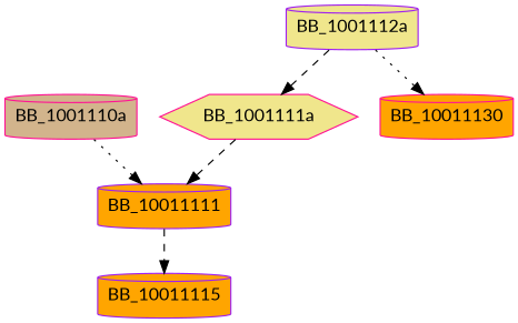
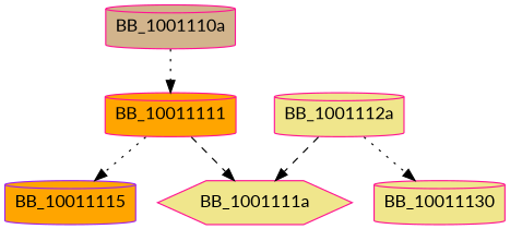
  digraph {
    fontname=Lato
    node [color=deeppink fillcolor=khaki fontname=Lato shape=cylinder style=filled]
    edge [fontname=Lato style=dotted]
    BB_1001110a [fillcolor=tan]
-   BB_10011111 [color=purple fillcolor=orange]
+   BB_10011111 [fillcolor=orange]
    BB_10011115 [color=purple fillcolor=orange]
    BB_1001111a [shape=hexagon]
-   BB_1001112a [color=purple]
-   BB_10011130 [fillcolor=orange]
+   BB_1001112a
+   BB_10011130
    BB_1001110a -> BB_10011111
-   BB_10011111 -> BB_10011115 [style=dashed]
-   BB_1001111a -> BB_10011111 [style=dashed]
+   BB_10011111 -> BB_10011115
+   BB_10011111 -> BB_1001111a [style=dashed]
    BB_1001112a -> BB_1001111a [style=dashed]
    BB_1001112a -> BB_10011130
  }
